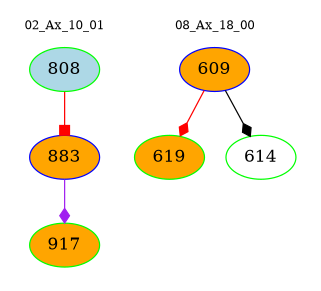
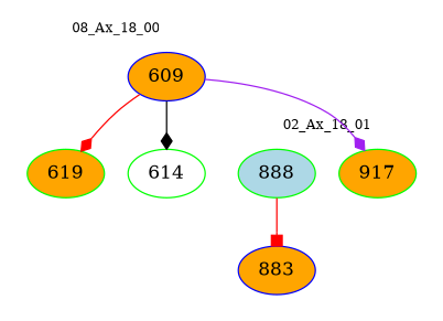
  digraph {
    node [color=green fillcolor=orange style=filled]
    edge [arrowhead=diamond color=red]
    n1 [color=blue label=883]
    n2 [label=917]
-   n3 [fillcolor=lightblue label=808]
+   n3 [fillcolor=lightblue label=888]
    n4 [color=blue label=609]
    n5 [label=619]
    n6 [fillcolor=white label=614]
    subgraph cluster_1 {
      color=white
      fontsize=10
-     label="02_Ax_10_01"
+     label="02_Ax_18_01"
      n1
      n2
      n3
    }
    subgraph cluster_2 {
      color=white
      fontsize=10
      label="08_Ax_18_00"
      n4
      n5
      n6
    }
-   n1 -> n2 [color=purple]
+   n4 -> n2 [color=purple]
    n3 -> n1 [arrowhead=box]
    n4 -> n5
    n4 -> n6 [color=black]
  }
